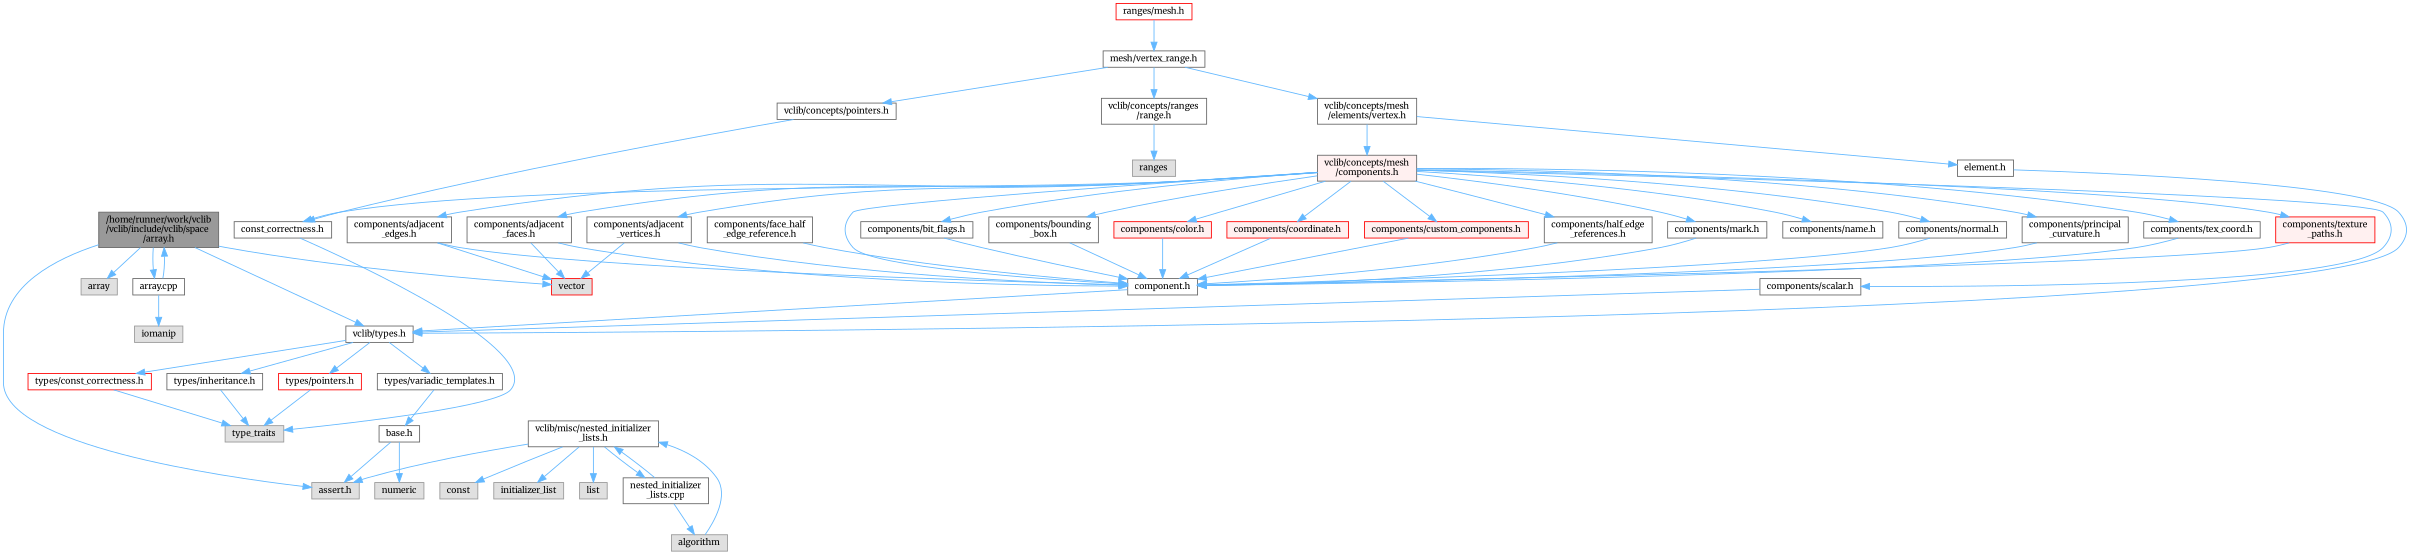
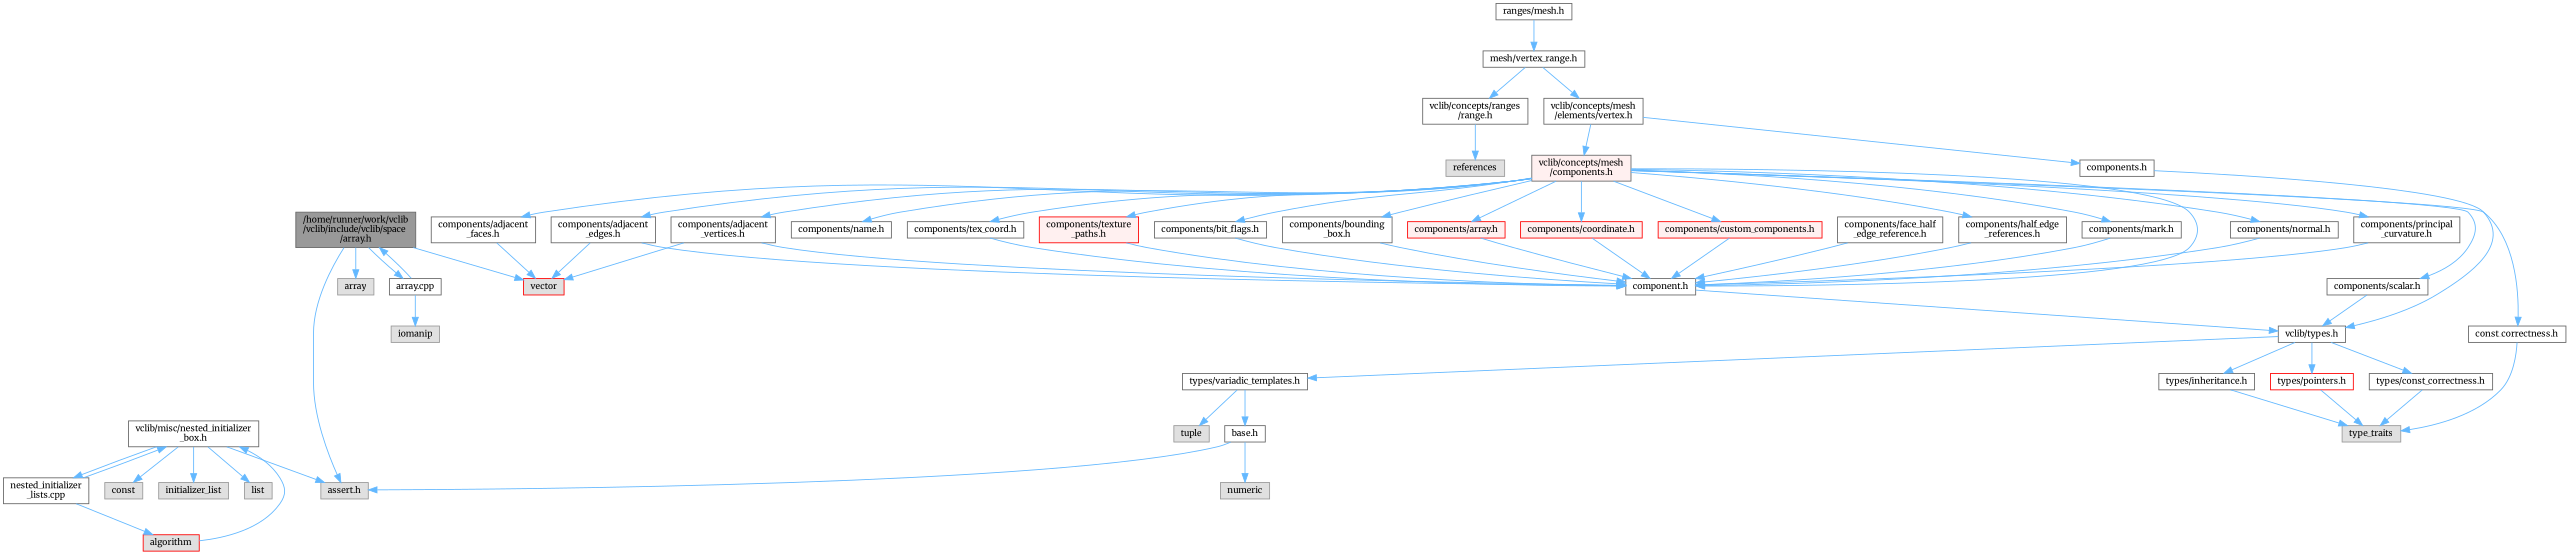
  digraph {
    fontname=Merriweather
    node [color=grey40 fillcolor=white fontname=Merriweather fontsize=10 shape=box style=filled]
    edge [color=steelblue1 fontname=Merriweather fontsize=10 labelfontname=Helvetica labelfontsize=10 style=solid]
    n1 [color=gray40 fillcolor=grey60 fontcolor=black height=0.2 label="/home/runner/work/vclib\l/vclib/include/vclib/space\l/array.h" width=0.4]
    n2 [color=grey60 fillcolor="#E0E0E0" height=0.2 label="assert.h" width=0.4]
    n3 [color=grey60 fillcolor="#E0E0E0" height=0.2 label=array width=0.4]
    n4 [color=red fillcolor="#E0E0E0" height=0.2 label=vector width=0.4]
    n5 [height=0.2 label="vclib/types.h" width=0.4]
    n6 [height=0.2 label="array.cpp" width=0.4]
-   n7 [color=red height=0.2 label="types/const_correctness.h" width=0.4]
+   n7 [height=0.2 label="types/const_correctness.h" width=0.4]
    n8 [height=0.2 label="types/inheritance.h" width=0.4]
    n9 [color=red height=0.2 label="types/pointers.h" width=0.4]
    n10 [height=0.2 label="types/variadic_templates.h" width=0.4]
-   n11 [height=0.2 label="vclib/misc/nested_initializer\l_lists.h" width=0.4]
+   n11 [height=0.2 label="vclib/misc/nested_initializer\l_box.h" width=0.4]
    n12 [color=grey60 fillcolor="#E0E0E0" height=0.2 label=const width=0.4]
    n13 [color=grey60 fillcolor="#E0E0E0" height=0.2 label=initializer_list width=0.4]
    n14 [color=grey60 fillcolor="#E0E0E0" height=0.2 label=list width=0.4]
    n15 [height=0.2 label="nested_initializer\l_lists.cpp" width=0.4]
    n16 [color=grey60 fillcolor="#E0E0E0" height=0.2 label=iomanip width=0.4]
-   n17 [color=red height=0.2 label="ranges/mesh.h" width=0.4]
+   n17 [height=0.2 label="ranges/mesh.h" width=0.4]
    n18 [height=0.2 label="mesh/vertex_range.h" width=0.4]
-   n19 [height=0.2 label="vclib/concepts/pointers.h" width=0.4]
    n20 [height=0.2 label="vclib/concepts/ranges\l/range.h" width=0.4]
    n21 [height=0.2 label="vclib/concepts/mesh\l/elements/vertex.h" width=0.4]
    n22 [height=0.2 label="const_correctness.h" width=0.4]
-   n23 [color=grey60 fillcolor="#E0E0E0" height=0.2 label=ranges width=0.4]
+   n23 [color=grey60 fillcolor="#E0E0E0" height=0.2 label=references width=0.4]
    n24 [fillcolor="#FFF0F0" height=0.2 label="vclib/concepts/mesh\l/components.h" width=0.4]
-   n25 [height=0.2 label="element.h" width=0.4]
+   n25 [height=0.2 label="components.h" width=0.4]
    n26 [color=grey60 fillcolor="#E0E0E0" height=0.2 label=type_traits width=0.4]
    n27 [height=0.2 label="components/adjacent\l_edges.h" width=0.4]
    n28 [height=0.2 label="component.h" width=0.4]
    n29 [height=0.2 label="components/adjacent\l_faces.h" width=0.4]
    n30 [height=0.2 label="components/adjacent\l_vertices.h" width=0.4]
    n31 [height=0.2 label="components/bit_flags.h" width=0.4]
    n32 [height=0.2 label="components/bounding\l_box.h" width=0.4]
-   n33 [color=red fillcolor="#FFF0F0" height=0.2 label="components/color.h" width=0.4]
+   n33 [color=red fillcolor="#FFF0F0" height=0.2 label="components/array.h" width=0.4]
    n34 [color=red fillcolor="#FFF0F0" height=0.2 label="components/coordinate.h" width=0.4]
    n35 [color=red fillcolor="#FFF0F0" height=0.2 label="components/custom_components.h" width=0.4]
    n36 [height=0.2 label="components/half_edge\l_references.h" width=0.4]
    n37 [height=0.2 label="components/mark.h" width=0.4]
    n38 [height=0.2 label="components/name.h" width=0.4]
    n39 [height=0.2 label="components/normal.h" width=0.4]
    n40 [height=0.2 label="components/principal\l_curvature.h" width=0.4]
    n41 [height=0.2 label="components/scalar.h" width=0.4]
    n42 [height=0.2 label="components/tex_coord.h" width=0.4]
    n43 [color=red fillcolor="#FFF0F0" height=0.2 label="components/texture\l_paths.h" width=0.4]
    n44 [height=0.2 label="components/face_half\l_edge_reference.h" width=0.4]
    n45 [height=0.2 label="base.h" width=0.4]
+   n46 [color=grey60 fillcolor="#E0E0E0" height=0.2 label=tuple width=0.4]
    n47 [color=grey60 fillcolor="#E0E0E0" height=0.2 label=numeric width=0.4]
-   n48 [color=grey60 fillcolor="#E0E0E0" height=0.2 label=algorithm width=0.4]
+   n48 [color=red fillcolor="#E0E0E0" height=0.2 label=algorithm width=0.4]
    n1 -> n2
    n1 -> n3
    n1 -> n4
-   n1 -> n5
    n1 -> n6
    n5 -> n7
    n5 -> n8
    n5 -> n9
    n5 -> n10
    n6 -> n1
    n6 -> n16
    n7 -> n26
    n8 -> n26
    n9 -> n26
    n10 -> n45
+   n10 -> n46
    n11 -> n2
    n11 -> n12
    n11 -> n13
    n11 -> n14
    n11 -> n15
    n15 -> n11
    n15 -> n48
    n17 -> n18
-   n18 -> n19
    n18 -> n20
    n18 -> n21
-   n19 -> n22
    n20 -> n23
    n21 -> n24
    n21 -> n25
    n22 -> n26
    n24 -> n22
    n24 -> n27
    n24 -> n28
    n24 -> n29
    n24 -> n30
    n24 -> n31
    n24 -> n32
    n24 -> n33
    n24 -> n34
    n24 -> n35
    n24 -> n36
    n24 -> n37
    n24 -> n38
    n24 -> n39
    n24 -> n40
    n24 -> n41
    n24 -> n42
    n24 -> n43
    n25 -> n5
    n27 -> n4
    n27 -> n28
    n28 -> n5
    n29 -> n4
-   n29 -> n28
    n30 -> n4
    n30 -> n28
    n31 -> n28
    n32 -> n28
    n33 -> n28
    n34 -> n28
    n35 -> n28
    n36 -> n28
    n37 -> n28
    n39 -> n28
    n40 -> n28
    n41 -> n5
    n42 -> n28
    n43 -> n28
    n44 -> n28
    n45 -> n2
    n45 -> n47
    n48 -> n11
  }
